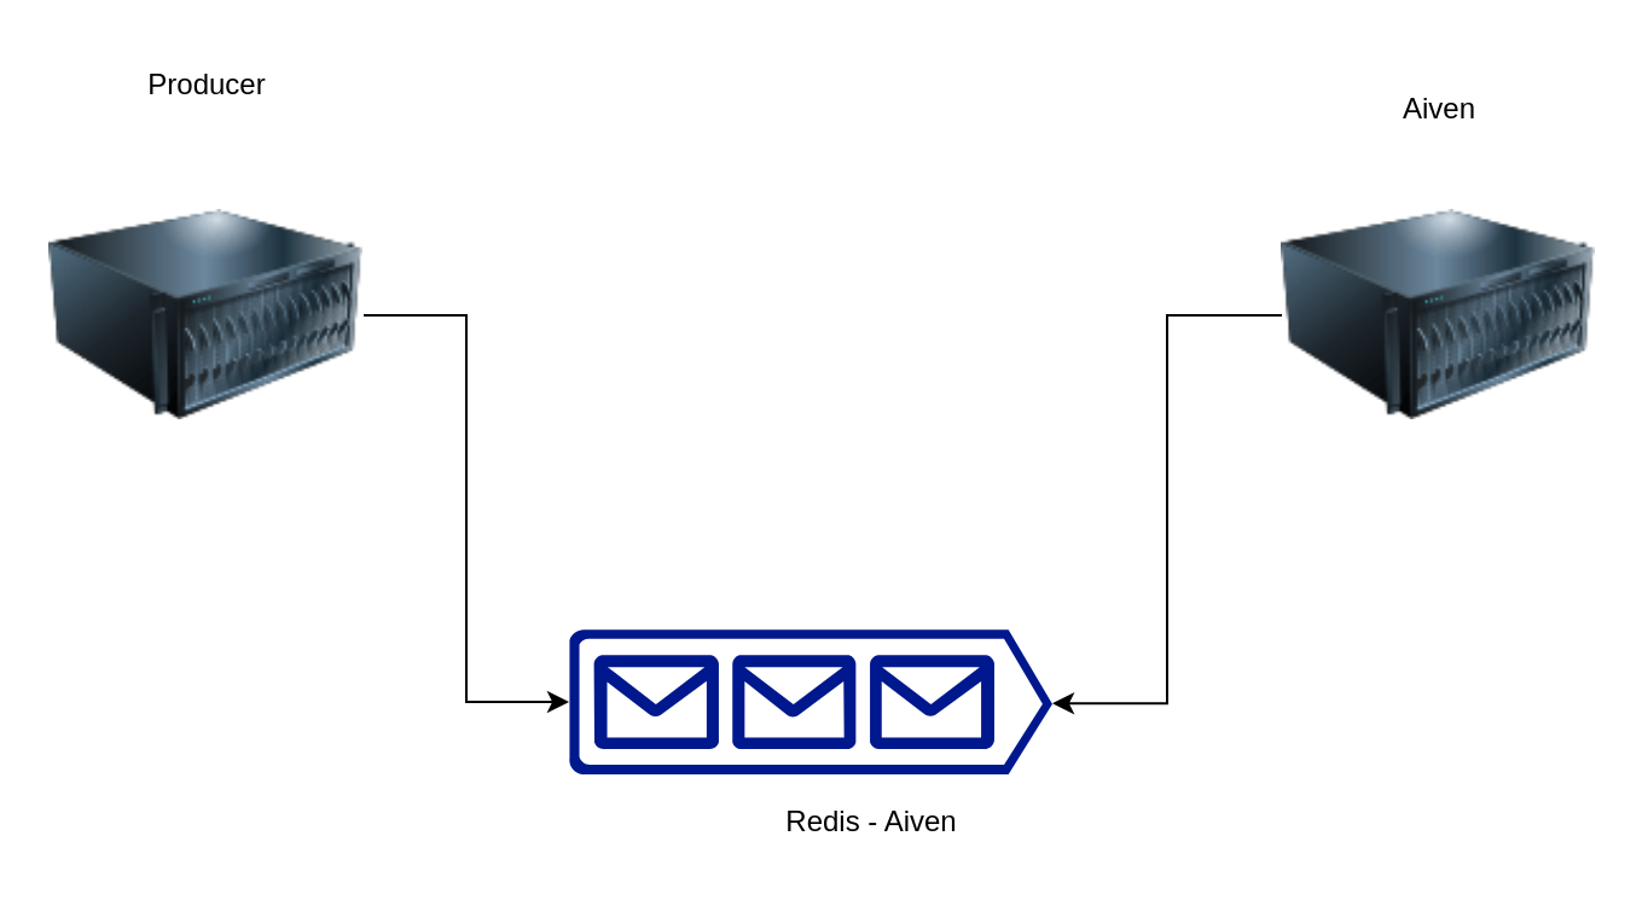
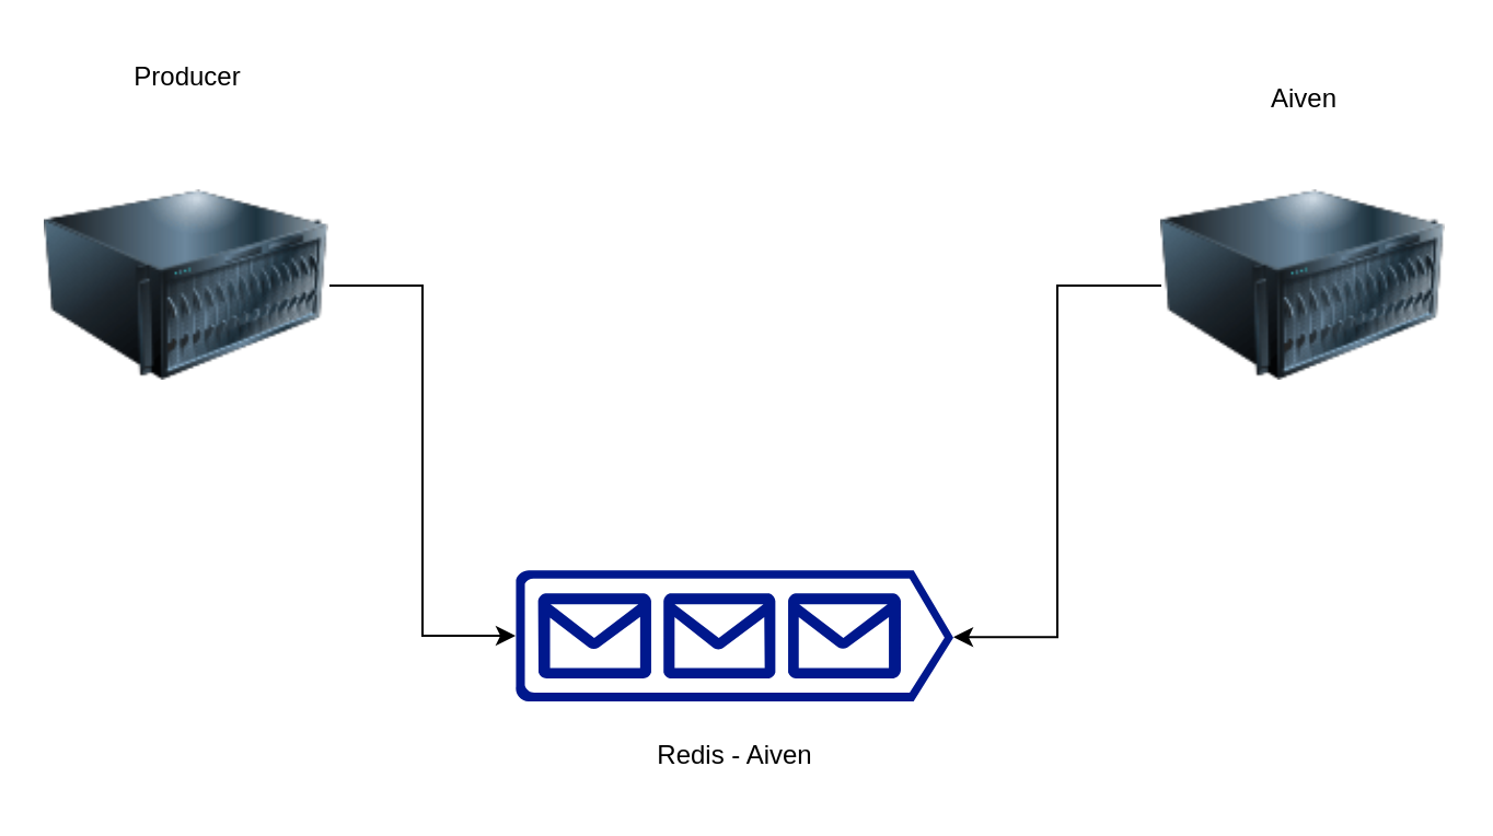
  <mxCell id="0" />
  <mxCell id="1" parent="0" />
  <mxCell id="2" value="" style="edgeStyle=orthogonalEdgeStyle;rounded=0;orthogonalLoop=1;jettySize=auto;html=1;entryX=0;entryY=0.5;entryDx=0;entryDy=0;entryPerimeter=0;" edge="1" parent="1" source="3" target="6"><mxGeometry relative="1" as="geometry"><mxPoint x="85" y="300" as="targetPoint" /></mxGeometry></mxCell>
  <mxCell id="3" value="" style="image;html=1;image=img/lib/clip_art/computers/Server_128x128.png" vertex="1" parent="1"><mxGeometry x="20" y="70" width="130" height="120" as="geometry" /></mxCell>
  <mxCell id="4" value="" style="edgeStyle=orthogonalEdgeStyle;rounded=0;orthogonalLoop=1;jettySize=auto;html=1;entryX=1;entryY=0.51;entryDx=0;entryDy=0;entryPerimeter=0;" edge="1" parent="1" source="5" target="6"><mxGeometry relative="1" as="geometry"><mxPoint x="595" y="180" as="sourcePoint" /><mxPoint x="595" y="300" as="targetPoint" /></mxGeometry></mxCell>
  <mxCell id="5" value="" style="image;html=1;image=img/lib/clip_art/computers/Server_128x128.png" vertex="1" parent="1"><mxGeometry x="530" y="70" width="130" height="120" as="geometry" /></mxCell>
  <mxCell id="6" value="" style="sketch=0;aspect=fixed;pointerEvents=1;shadow=0;dashed=0;html=1;strokeColor=none;labelPosition=center;verticalLabelPosition=bottom;verticalAlign=top;align=center;fillColor=#00188D;shape=mxgraph.azure.queue_generic" vertex="1" parent="1"><mxGeometry x="235" y="260" width="200" height="60" as="geometry" /></mxCell>
- <mxCell id="7" value="Redis - Aiven" style="text;html=1;align=center;verticalAlign=middle;resizable=0;points=[];autosize=1;fillColor=default;strokeWidth=6;" vertex="1" parent="1"><mxGeometry x="290" y="330" width="140" height="20" as="geometry" /></mxCell>
+ <mxCell id="7" value="Redis - Aiven" style="text;html=1;align=center;verticalAlign=middle;resizable=0;points=[];autosize=1;fillColor=default;strokeWidth=6;" vertex="1" parent="1"><mxGeometry x="290" y="330" width="90" height="30" as="geometry" /></mxCell>
  <mxCell id="8" value="Producer" style="text;html=1;align=center;verticalAlign=middle;resizable=0;points=[];autosize=1;fillColor=default;strokeWidth=6;" vertex="1" parent="1"><mxGeometry x="50" y="20" width="70" height="30" as="geometry" /></mxCell>
  <mxCell id="9" value="Aiven" style="text;html=1;align=center;verticalAlign=middle;resizable=0;points=[];autosize=1;fillColor=default;strokeWidth=6;" vertex="1" parent="1"><mxGeometry x="555" y="30" width="80" height="30" as="geometry" /></mxCell>
